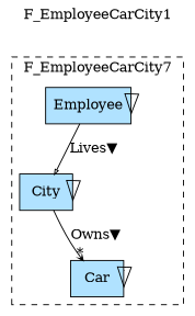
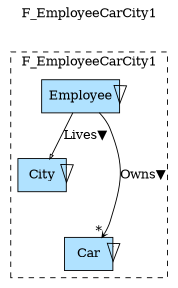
  digraph {
    label=F_EmployeeCarCity1
    labelfontsize=12
    labelloc=tl
    node [fillcolor=lightskyblue1 shape=record style=filled]
    edge [arrowhead=onormal arrowsize=2.0]
    n1 [label=Employee]
    n2 [label=City]
    n3 [label=Car]
    subgraph cluster_1 {
-     label=F_EmployeeCarCity7
      style=dashed
      n1
      n2
      n3
    }
    n1 -> n1
    n1 -> n2 [arrowsize=.5 label="Lives▼"]
-   n2 -> n3 [arrowhead=vee arrowsize=.5 headlabel="*" label="Owns▼"]
+   n1 -> n3 [arrowhead=vee arrowsize=.5 headlabel="*" label="Owns▼"]
    n2 -> n2
    n3 -> n3
  }
